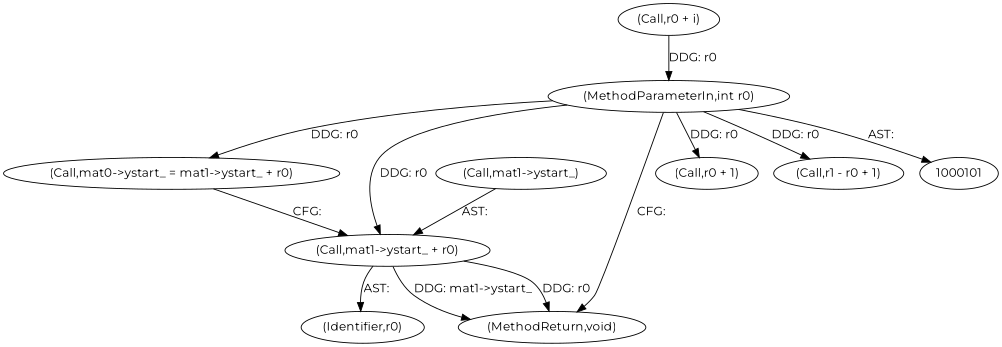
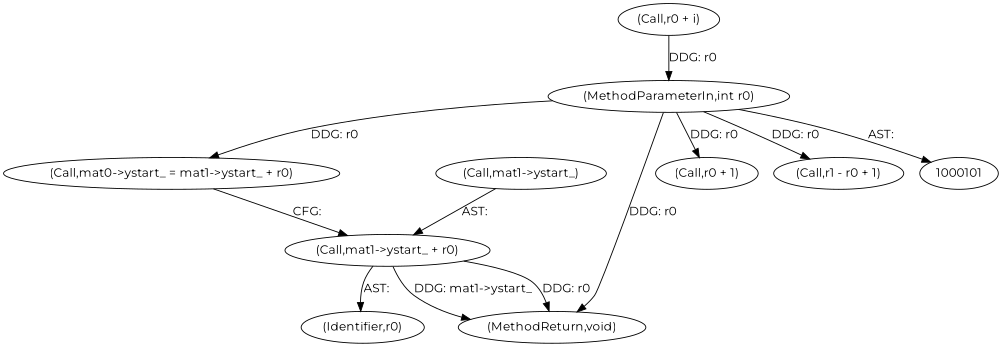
  digraph {
    fontname=Montserrat
    node [fontname=Montserrat]
    edge [fontname=Montserrat]
    n1 [label="(Call,mat1->ystart_ + r0)"]
    n2 [label="(Identifier,r0)"]
    n3 [label="(MethodReturn,void)"]
    n4 [label="(Call,mat0->ystart_ = mat1->ystart_ + r0)"]
    n5 [label="(MethodParameterIn,int r0)"]
    n6 [label="(Call,r0 + 1)"]
    n7 [label="(Call,r1 - r0 + 1)"]
    1000101
    n9 [label="(Call,r0 + i)"]
    n10 [label="(Call,mat1->ystart_)"]
    n1 -> n2 [label="AST: "]
    n1 -> n3 [label="DDG: mat1->ystart_"]
    n1 -> n3 [label="DDG: r0"]
    n4 -> n1 [label="CFG: "]
-   n5 -> n1 [label="DDG: r0"]
-   n5 -> n3 [label="CFG: "]
+   n5 -> n3 [label="DDG: r0"]
    n5 -> n4 [label="DDG: r0"]
    n5 -> n6 [label="DDG: r0"]
    n5 -> n7 [label="DDG: r0"]
    n5 -> 1000101 [label="AST: "]
    n9 -> n5 [label="DDG: r0"]
    n10 -> n1 [label="AST: "]
  }
